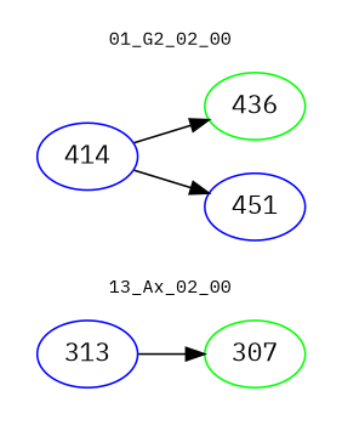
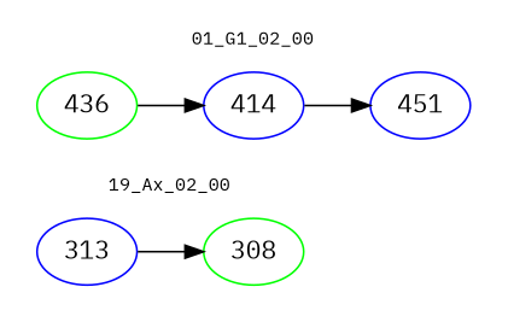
  digraph {
    fontname="IBM Plex Mono"
    rankdir=LR
    node [color=blue fontname="IBM Plex Mono"]
    edge [color=black fontname="IBM Plex Mono"]
    n1 [label=313]
-   n2 [color=green label=307]
+   n2 [color=green label=308]
    n3 [label=414]
    n4 [label=451]
    n5 [color=green label=436]
    subgraph cluster_1 {
      color=white
      fontsize=10
-     label="13_Ax_02_00"
+     label="19_Ax_02_00"
      n1
      n2
    }
    subgraph cluster_2 {
      color=white
      fontsize=10
-     label="01_G2_02_00"
+     label="01_G1_02_00"
      n3
      n4
      n5
    }
    n1 -> n2
    n3 -> n4
-   n3 -> n5
+   n5 -> n3
  }
